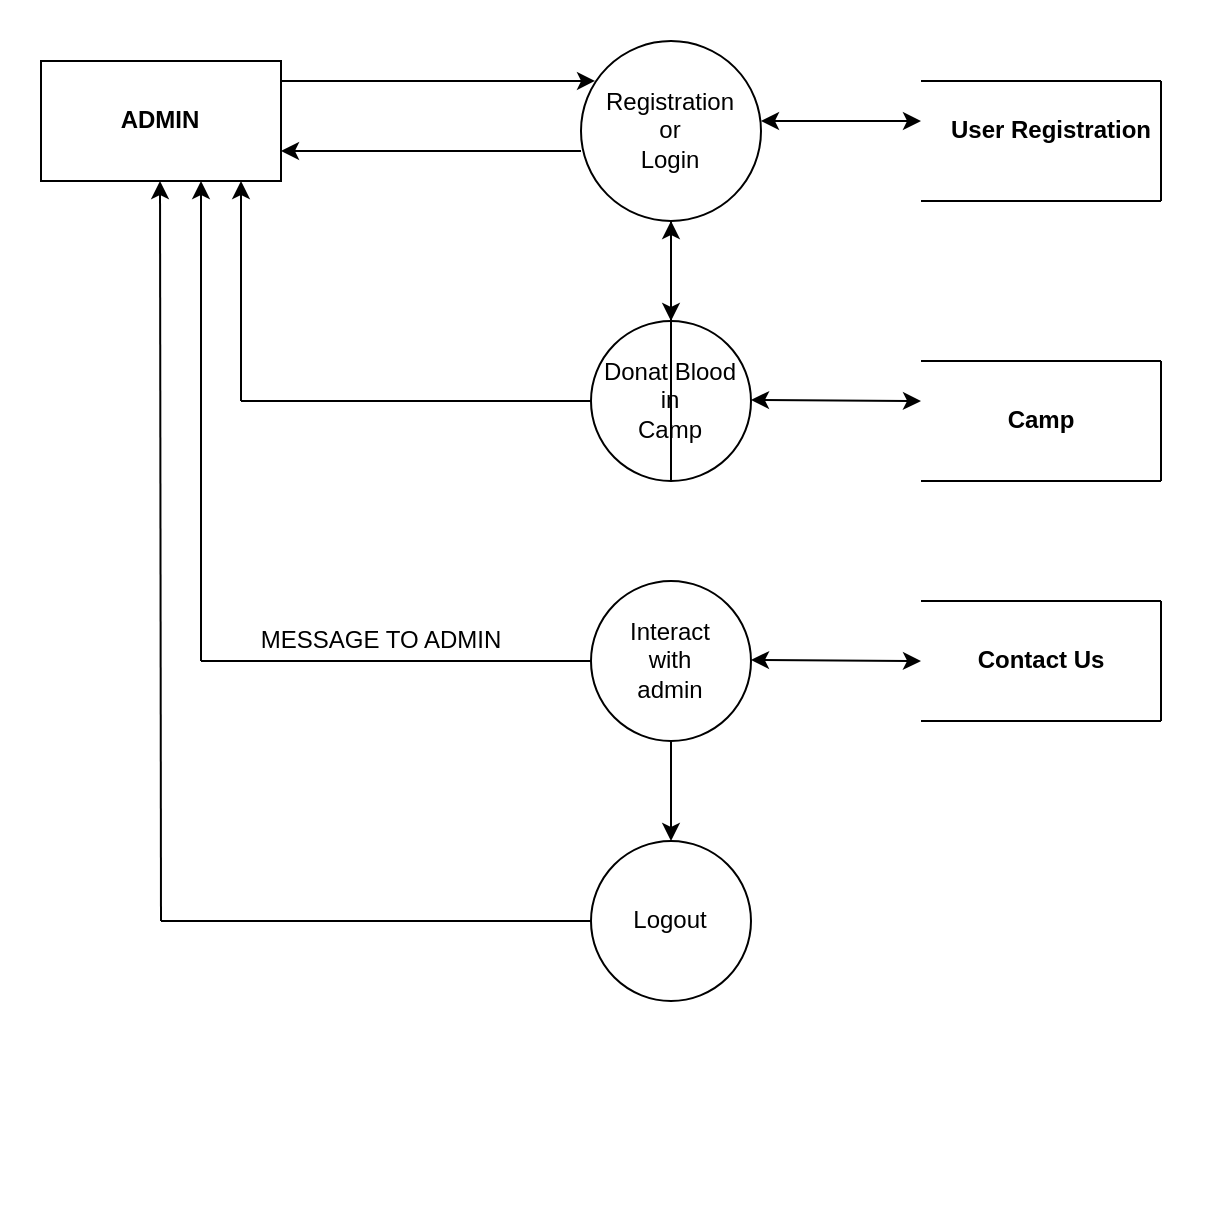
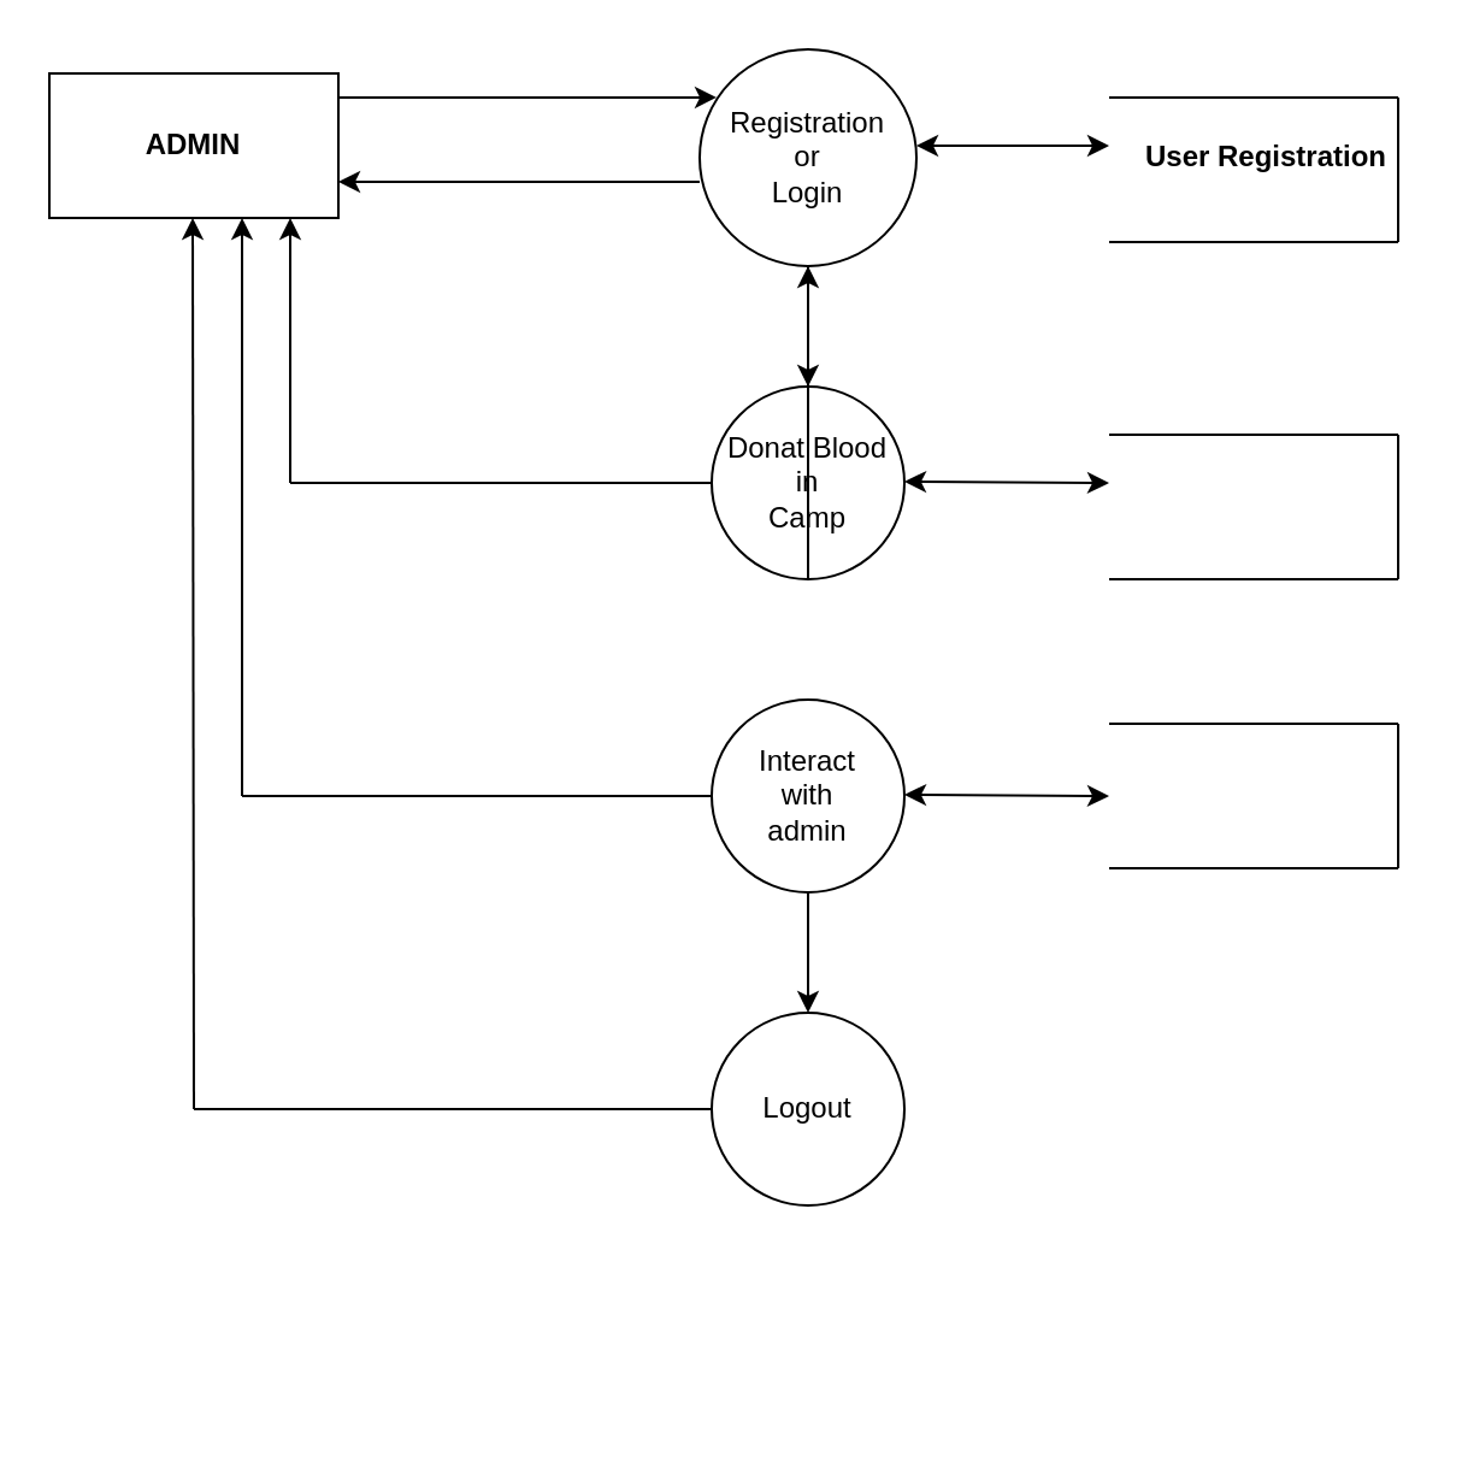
  <mxCell id="0" />
  <mxCell id="1" parent="0" />
  <mxCell id="2" value="&lt;b&gt;ADMIN&lt;/b&gt;" style="rounded=0;whiteSpace=wrap;html=1;" vertex="1" parent="1"><mxGeometry x="20" y="30" width="120" height="60" as="geometry" /></mxCell>
  <mxCell id="3" value="" style="endArrow=classic;html=1;rounded=0;entryX=0.078;entryY=0.222;entryDx=0;entryDy=0;entryPerimeter=0;" edge="1" parent="1" target="5"><mxGeometry width="50" height="50" relative="1" as="geometry"><mxPoint x="140" y="40" as="sourcePoint" /><mxPoint x="260" y="40" as="targetPoint" /></mxGeometry></mxCell>
  <mxCell id="4" value="" style="endArrow=classic;html=1;rounded=0;entryX=1;entryY=0.75;entryDx=0;entryDy=0;" edge="1" parent="1" target="2"><mxGeometry width="50" height="50" relative="1" as="geometry"><mxPoint x="290" y="75" as="sourcePoint" /><mxPoint x="420" y="130" as="targetPoint" /></mxGeometry></mxCell>
  <mxCell id="5" value="Registration&lt;br&gt;or &lt;br&gt;Login" style="ellipse;whiteSpace=wrap;html=1;aspect=fixed;" vertex="1" parent="1"><mxGeometry x="290" width="90" height="90" as="geometry" y="20" /></mxCell>
  <mxCell id="6" value="" style="endArrow=classic;startArrow=classic;html=1;rounded=0;" edge="1" parent="1"><mxGeometry width="50" height="50" relative="1" as="geometry"><mxPoint x="380" y="60" as="sourcePoint" /><mxPoint x="460" y="60" as="targetPoint" /></mxGeometry></mxCell>
  <mxCell id="7" value="" style="endArrow=none;html=1;rounded=0;" edge="1" parent="1"><mxGeometry width="50" height="50" relative="1" as="geometry"><mxPoint x="580" y="100" as="sourcePoint" /><mxPoint x="580" y="40" as="targetPoint" /></mxGeometry></mxCell>
  <mxCell id="8" value="" style="endArrow=none;html=1;rounded=0;" edge="1" parent="1"><mxGeometry width="50" height="50" relative="1" as="geometry"><mxPoint x="460" y="40" as="sourcePoint" /><mxPoint x="580" y="40" as="targetPoint" /></mxGeometry></mxCell>
  <mxCell id="9" value="" style="endArrow=none;html=1;rounded=0;" edge="1" parent="1"><mxGeometry width="50" height="50" relative="1" as="geometry"><mxPoint x="460" y="180" as="sourcePoint" /><mxPoint x="580" y="180" as="targetPoint" /></mxGeometry></mxCell>
  <mxCell id="10" value="&lt;b&gt;User Registration&lt;/b&gt;" style="text;html=1;align=center;verticalAlign=middle;resizable=0;points=[];autosize=1;strokeColor=none;fillColor=none;" vertex="1" parent="1"><mxGeometry x="465" y="55" width="120" height="20" as="geometry" /></mxCell>
  <mxCell id="11" value="" style="endArrow=classic;html=1;rounded=0;exitX=0.5;exitY=1;exitDx=0;exitDy=0;" edge="1" parent="1" source="5"><mxGeometry width="50" height="50" relative="1" as="geometry"><mxPoint x="370" y="180" as="sourcePoint" /><mxPoint x="335" y="160" as="targetPoint" /></mxGeometry></mxCell>
  <mxCell id="12" value="Donat Blood in &lt;br&gt;Camp" style="ellipse;whiteSpace=wrap;html=1;aspect=fixed;" vertex="1" parent="1"><mxGeometry x="295" y="160" width="80" height="80" as="geometry" /></mxCell>
  <mxCell id="13" value="" style="endArrow=classic;startArrow=classic;html=1;rounded=0;" edge="1" parent="1"><mxGeometry width="50" height="50" relative="1" as="geometry"><mxPoint x="375" y="199.5" as="sourcePoint" /><mxPoint x="460" y="200" as="targetPoint" /></mxGeometry></mxCell>
  <mxCell id="14" value="" style="endArrow=none;html=1;rounded=0;" edge="1" parent="1"><mxGeometry width="50" height="50" relative="1" as="geometry"><mxPoint x="580" y="240" as="sourcePoint" /><mxPoint x="580" y="180" as="targetPoint" /></mxGeometry></mxCell>
  <mxCell id="15" value="" style="endArrow=none;html=1;rounded=0;" edge="1" parent="1"><mxGeometry width="50" height="50" relative="1" as="geometry"><mxPoint x="460" y="240" as="sourcePoint" /><mxPoint x="580" y="240" as="targetPoint" /></mxGeometry></mxCell>
  <mxCell id="16" value="" style="endArrow=none;html=1;rounded=0;" edge="1" parent="1"><mxGeometry width="50" height="50" relative="1" as="geometry"><mxPoint x="460" y="100" as="sourcePoint" /><mxPoint x="580" y="100" as="targetPoint" /></mxGeometry></mxCell>
- <mxCell id="17" value="&lt;b&gt;Camp&lt;/b&gt;" style="text;html=1;align=center;verticalAlign=middle;resizable=0;points=[];autosize=1;strokeColor=none;fillColor=none;" vertex="1" parent="1"><mxGeometry x="495" y="200" width="50" height="20" as="geometry" /></mxCell>
  <mxCell id="18" value="" style="endArrow=classic;html=1;rounded=0;" edge="1" parent="1"><mxGeometry width="50" height="50" relative="1" as="geometry"><mxPoint x="120" y="200" as="sourcePoint" /><mxPoint x="120" y="90" as="targetPoint" /></mxGeometry></mxCell>
  <mxCell id="19" value="" style="endArrow=none;html=1;rounded=0;entryX=0;entryY=0.5;entryDx=0;entryDy=0;" edge="1" parent="1" target="12"><mxGeometry width="50" height="50" relative="1" as="geometry"><mxPoint x="120" y="200" as="sourcePoint" /><mxPoint x="420" y="120" as="targetPoint" /></mxGeometry></mxCell>
  <mxCell id="20" value="Interact&lt;br&gt;with&lt;br&gt;admin" style="ellipse;whiteSpace=wrap;html=1;aspect=fixed;" vertex="1" parent="1"><mxGeometry x="295" y="290" width="80" height="80" as="geometry" /></mxCell>
  <mxCell id="21" value="" style="endArrow=classic;html=1;rounded=0;exitX=0.5;exitY=1;exitDx=0;exitDy=0;" edge="1" parent="1" source="12" target="5"><mxGeometry width="50" height="50" relative="1" as="geometry"><mxPoint x="370" y="300" as="sourcePoint" /><mxPoint x="420" y="250" as="targetPoint" /></mxGeometry></mxCell>
  <mxCell id="22" value="" style="endArrow=classic;startArrow=classic;html=1;rounded=0;" edge="1" parent="1"><mxGeometry width="50" height="50" relative="1" as="geometry"><mxPoint x="375" y="329.5" as="sourcePoint" /><mxPoint x="460" y="330" as="targetPoint" /></mxGeometry></mxCell>
  <mxCell id="23" value="" style="endArrow=none;html=1;rounded=0;" edge="1" parent="1"><mxGeometry width="50" height="50" relative="1" as="geometry"><mxPoint x="460" y="300" as="sourcePoint" /><mxPoint x="580" y="300" as="targetPoint" /><Array as="points" /></mxGeometry></mxCell>
  <mxCell id="24" value="" style="endArrow=none;html=1;rounded=0;" edge="1" parent="1"><mxGeometry width="50" height="50" relative="1" as="geometry"><mxPoint x="580" y="360" as="sourcePoint" /><mxPoint x="580" y="300" as="targetPoint" /></mxGeometry></mxCell>
  <mxCell id="25" value="" style="endArrow=none;html=1;rounded=0;" edge="1" parent="1"><mxGeometry width="50" height="50" relative="1" as="geometry"><mxPoint x="460" y="360" as="sourcePoint" /><mxPoint x="580" y="360" as="targetPoint" /></mxGeometry></mxCell>
  <mxCell id="26" value="" style="endArrow=classic;html=1;rounded=0;" edge="1" parent="1"><mxGeometry width="50" height="50" relative="1" as="geometry"><mxPoint x="100" y="330" as="sourcePoint" /><mxPoint x="100" y="90" as="targetPoint" /></mxGeometry></mxCell>
  <mxCell id="27" value="" style="endArrow=none;html=1;rounded=0;" edge="1" parent="1"><mxGeometry width="50" height="50" relative="1" as="geometry"><mxPoint x="100" y="330" as="sourcePoint" /><mxPoint x="295" y="330" as="targetPoint" /></mxGeometry></mxCell>
- <mxCell id="28" value="MESSAGE TO ADMIN" style="text;html=1;align=center;verticalAlign=middle;resizable=0;points=[];autosize=1;strokeColor=none;fillColor=none;" vertex="1" parent="1"><mxGeometry x="120" y="310" width="140" height="20" as="geometry" /></mxCell>
  <mxCell id="29" value="" style="endArrow=classic;html=1;rounded=0;exitX=0.5;exitY=1;exitDx=0;exitDy=0;" edge="1" parent="1" source="20"><mxGeometry width="50" height="50" relative="1" as="geometry"><mxPoint x="320" y="420" as="sourcePoint" /><mxPoint x="335" y="420" as="targetPoint" /></mxGeometry></mxCell>
  <mxCell id="30" value="Logout" style="ellipse;whiteSpace=wrap;html=1;aspect=fixed;" vertex="1" parent="1"><mxGeometry x="295" y="420" width="80" height="80" as="geometry" /></mxCell>
  <mxCell id="31" value="" style="endArrow=classic;html=1;rounded=0;" edge="1" parent="1"><mxGeometry width="50" height="50" relative="1" as="geometry"><mxPoint x="80" y="460" as="sourcePoint" /><mxPoint x="79.5" y="90" as="targetPoint" /></mxGeometry></mxCell>
  <mxCell id="32" value="" style="endArrow=none;html=1;rounded=0;entryX=0;entryY=0.5;entryDx=0;entryDy=0;" edge="1" parent="1" target="30"><mxGeometry width="50" height="50" relative="1" as="geometry"><mxPoint x="80" y="460" as="sourcePoint" /><mxPoint x="130" y="410" as="targetPoint" /></mxGeometry></mxCell>
  <mxCell id="33" value="&lt;span style=&quot;color: rgba(0 , 0 , 0 , 0) ; font-family: monospace ; font-size: 0px&quot;&gt;%3CmxGraphModel%3E%3Croot%3E%3CmxCell%20id%3D%220%22%2F%3E%3CmxCell%20id%3D%221%22%20parent%3D%220%22%2F%3E%3CmxCell%20id%3D%222%22%20value%3D%22ADD%2CDELETE%20REQUESTER%22%20style%3D%22text%3Bhtml%3D1%3Balign%3Dcenter%3BverticalAlign%3Dmiddle%3Bresizable%3D0%3Bpoints%3D%5B%5D%3Bautosize%3D1%3BstrokeColor%3Dnone%3BfillColor%3Dnone%3B%22%20vertex%3D%221%22%20parent%3D%221%22%3E%3CmxGeometry%20x%3D%22119%22%20y%3D%22420%22%20width%3D%22170%22%20height%3D%2220%22%20as%3D%22geometry%22%2F%3E%3C%2FmxCell%3E%3C%2Froot%3E%3C%2FmxGraphModel%3E&lt;/span&gt;" style="text;html=1;align=center;verticalAlign=middle;resizable=0;points=[];autosize=1;strokeColor=none;fillColor=none;" vertex="1" parent="1"><mxGeometry x="120" y="570" width="20" height="20" as="geometry" /></mxCell>
- <mxCell id="34" value="&lt;b&gt;Contact Us&lt;/b&gt;" style="text;html=1;align=center;verticalAlign=middle;resizable=0;points=[];autosize=1;strokeColor=none;fillColor=none;" vertex="1" parent="1"><mxGeometry x="480" y="320" width="80" height="20" as="geometry" /></mxCell>
